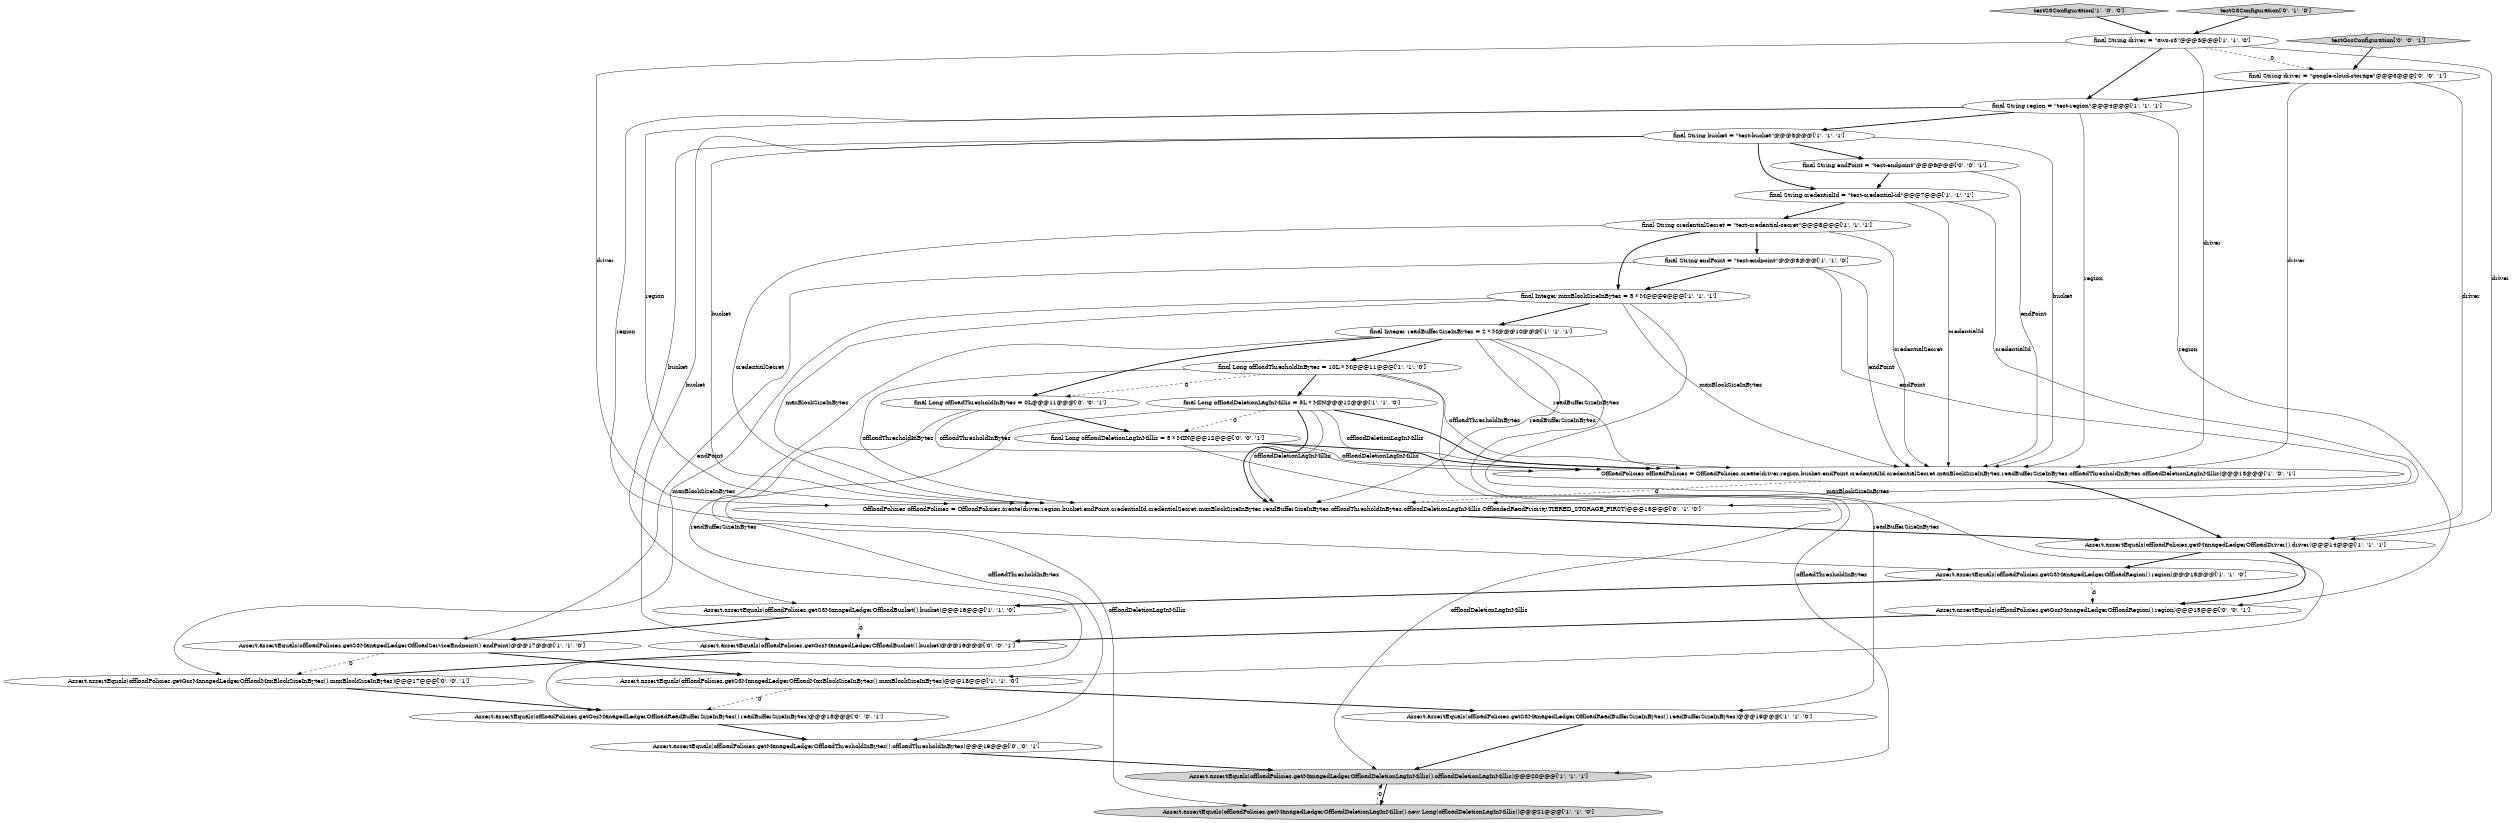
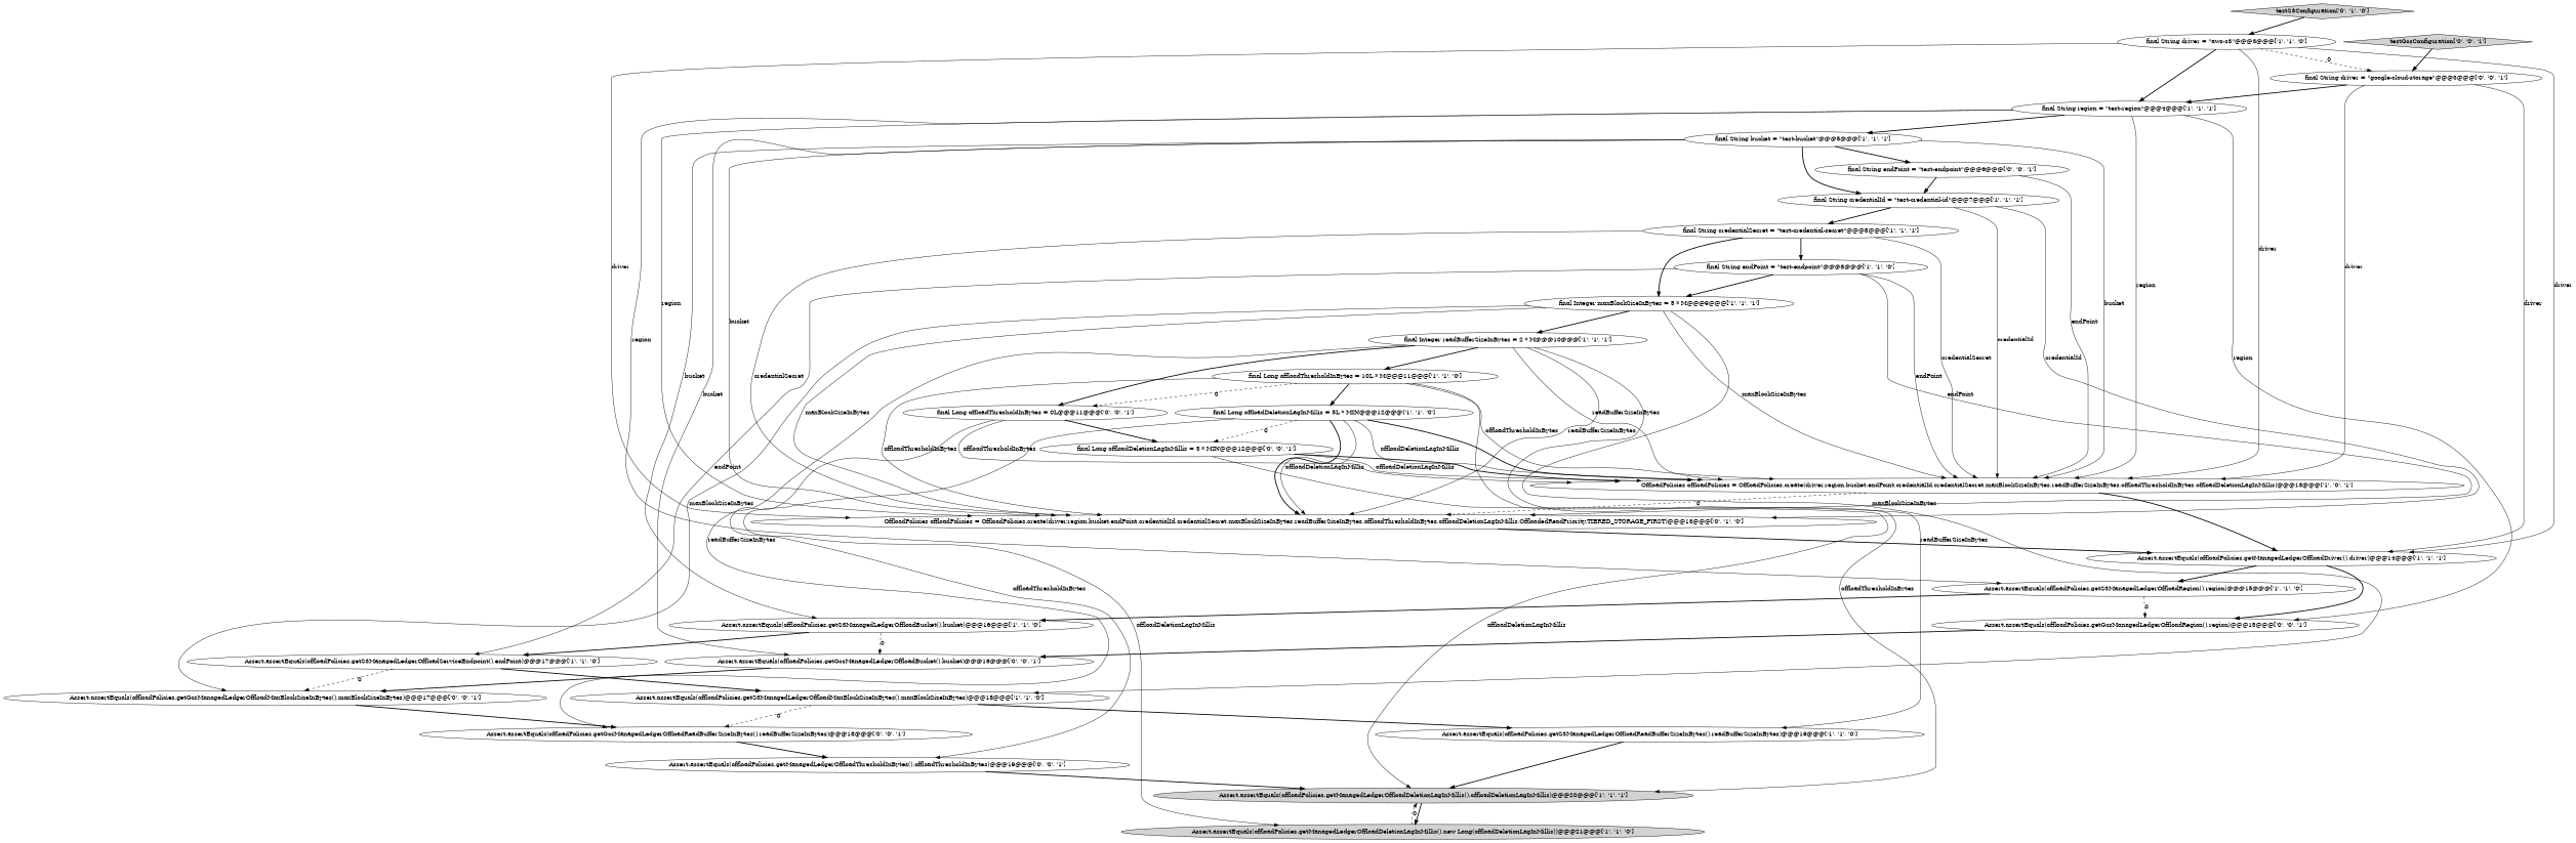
  digraph {
    node [fillcolor=white shape=ellipse style=filled]
    edge [style=solid]
    n1 [fillcolor=lightgray label="Assert.assertEquals(offloadPolicies.getManagedLedgerOffloadDeletionLagInMillis(),offloadDeletionLagInMillis)@@@20@@@['1', '1', '1']"]
    n2 [fillcolor=lightgray label="Assert.assertEquals(offloadPolicies.getManagedLedgerOffloadDeletionLagInMillis(),new Long(offloadDeletionLagInMillis))@@@21@@@['1', '1', '0']"]
    n3 [label="final String endPoint = \"test-endpoint\"@@@6@@@['0', '0', '1']"]
    n4 [label="final String credentialId = \"test-credential-id\"@@@7@@@['1', '1', '1']"]
    n5 [label="OffloadPolicies offloadPolicies = OffloadPolicies.create(driver,region,bucket,endPoint,credentialId,credentialSecret,maxBlockSizeInBytes,readBufferSizeInBytes,offloadThresholdInBytes,offloadDeletionLagInMillis)@@@13@@@['1', '0', '1']"]
-   n6 [fillcolor=lightgray label="testS3Configuration['1', '0', '0']" shape=diamond]
    n7 [label="final String driver = \"aws-s3\"@@@3@@@['1', '1', '0']"]
    n8 [fillcolor=lightgray label="testS3Configuration['0', '1', '0']" shape=diamond]
    n9 [label="final String credentialSecret = \"test-credential-secret\"@@@8@@@['1', '1', '1']"]
    n10 [label="final Integer maxBlockSizeInBytes = 5 * M@@@9@@@['1', '1', '1']"]
    n11 [label="OffloadPolicies offloadPolicies = OffloadPolicies.create(driver,region,bucket,endPoint,credentialId,credentialSecret,maxBlockSizeInBytes,readBufferSizeInBytes,offloadThresholdInBytes,offloadDeletionLagInMillis,OffloadedReadPriority.TIERED_STORAGE_FIRST)@@@13@@@['0', '1', '0']"]
    n12 [label="final String endPoint = \"test-endpoint\"@@@8@@@['1', '1', '0']"]
    n13 [label="Assert.assertEquals(offloadPolicies.getS3ManagedLedgerOffloadReadBufferSizeInBytes(),readBufferSizeInBytes)@@@19@@@['1', '1', '0']"]
    n14 [label="Assert.assertEquals(offloadPolicies.getS3ManagedLedgerOffloadBucket(),bucket)@@@16@@@['1', '1', '0']"]
    n15 [label="Assert.assertEquals(offloadPolicies.getS3ManagedLedgerOffloadServiceEndpoint(),endPoint)@@@17@@@['1', '1', '0']"]
    n16 [label="Assert.assertEquals(offloadPolicies.getGcsManagedLedgerOffloadBucket(),bucket)@@@16@@@['0', '0', '1']"]
    n17 [fillcolor=lightgray label="testGcsConfiguration['0', '0', '1']" shape=diamond]
    n18 [label="final String driver = \"google-cloud-storage\"@@@3@@@['0', '0', '1']"]
    n19 [label="final Long offloadDeletionLagInMillis = 5 * MIN@@@12@@@['0', '0', '1']"]
    n20 [label="Assert.assertEquals(offloadPolicies.getManagedLedgerOffloadDriver(),driver)@@@14@@@['1', '1', '1']"]
    n21 [label="Assert.assertEquals(offloadPolicies.getS3ManagedLedgerOffloadRegion(),region)@@@15@@@['1', '1', '0']"]
    n22 [label="Assert.assertEquals(offloadPolicies.getGcsManagedLedgerOffloadRegion(),region)@@@15@@@['0', '0', '1']"]
    n23 [label="Assert.assertEquals(offloadPolicies.getGcsManagedLedgerOffloadMaxBlockSizeInBytes(),maxBlockSizeInBytes)@@@17@@@['0', '0', '1']"]
    n24 [label="Assert.assertEquals(offloadPolicies.getS3ManagedLedgerOffloadMaxBlockSizeInBytes(),maxBlockSizeInBytes)@@@18@@@['1', '1', '0']"]
    n25 [label="final Integer readBufferSizeInBytes = 2 * M@@@10@@@['1', '1', '1']"]
    n26 [label="Assert.assertEquals(offloadPolicies.getGcsManagedLedgerOffloadReadBufferSizeInBytes(),readBufferSizeInBytes)@@@18@@@['0', '0', '1']"]
    n27 [label="final Long offloadDeletionLagInMillis = 5L * MIN@@@12@@@['1', '1', '0']"]
    n28 [label="Assert.assertEquals(offloadPolicies.getManagedLedgerOffloadThresholdInBytes(),offloadThresholdInBytes)@@@19@@@['0', '0', '1']"]
    n29 [label="final String region = \"test-region\"@@@4@@@['1', '1', '1']"]
    n30 [label="final Long offloadThresholdInBytes = 10L * M@@@11@@@['1', '1', '0']"]
    n31 [label="final Long offloadThresholdInBytes = 0L@@@11@@@['0', '0', '1']"]
    n32 [label="final String bucket = \"test-bucket\"@@@5@@@['1', '1', '1']"]
    n1 -> n2 [style=bold]
    n2 -> n1 [label=0 style=dashed]
    n3 -> n4 [style=bold]
    n3 -> n5 [label=endPoint]
    n4 -> n5 [label=credentialId]
    n4 -> n9 [style=bold]
    n4 -> n11 [label=credentialId]
    n5 -> n11 [label=0 style=dashed]
    n5 -> n20 [style=bold]
-   n6 -> n7 [style=bold]
    n7 -> n5 [label=driver]
    n7 -> n11 [label=driver]
    n7 -> n18 [label=0 style=dashed]
    n7 -> n20 [label=driver]
    n7 -> n29 [style=bold]
    n8 -> n7 [style=bold]
    n9 -> n5 [label=credentialSecret]
    n9 -> n10 [style=bold]
    n9 -> n11 [label=credentialSecret]
    n9 -> n12 [style=bold]
    n10 -> n5 [label=maxBlockSizeInBytes]
    n10 -> n11 [label=maxBlockSizeInBytes]
    n10 -> n23 [label=maxBlockSizeInBytes]
    n10 -> n24 [label=maxBlockSizeInBytes]
    n10 -> n25 [style=bold]
    n11 -> n20 [style=bold]
    n12 -> n5 [label=endPoint]
    n12 -> n10 [style=bold]
    n12 -> n11 [label=endPoint]
    n12 -> n15 [label=endPoint]
    n13 -> n1 [style=bold]
    n14 -> n15 [style=bold]
    n14 -> n16 [label=0 style=dashed]
    n15 -> n23 [label=0 style=dashed]
    n15 -> n24 [style=bold]
    n16 -> n23 [style=bold]
    n17 -> n18 [style=bold]
    n18 -> n5 [label=driver]
    n18 -> n20 [label=driver]
    n18 -> n29 [style=bold]
    n19 -> n1 [label=offloadDeletionLagInMillis]
    n19 -> n5 [label=offloadDeletionLagInMillis]
    n19 -> n5 [style=bold]
    n20 -> n21 [style=bold]
    n20 -> n22 [style=bold]
    n21 -> n14 [style=bold]
    n21 -> n22 [label=0 style=dashed]
    n22 -> n16 [style=bold]
    n23 -> n26 [style=bold]
    n24 -> n13 [style=bold]
    n24 -> n26 [label=0 style=dashed]
    n25 -> n5 [label=readBufferSizeInBytes]
    n25 -> n11 [label=readBufferSizeInBytes]
    n25 -> n13 [label=readBufferSizeInBytes]
    n25 -> n26 [label=readBufferSizeInBytes]
    n25 -> n30 [style=bold]
    n25 -> n31 [style=bold]
    n26 -> n28 [style=bold]
    n27 -> n2 [label=offloadDeletionLagInMillis]
    n27 -> n5 [style=bold]
    n27 -> n5 [label=offloadDeletionLagInMillis]
    n27 -> n11 [label=offloadDeletionLagInMillis]
    n27 -> n11 [style=bold]
    n27 -> n19 [label=0 style=dashed]
    n28 -> n1 [style=bold]
    n29 -> n5 [label=region]
    n29 -> n11 [label=region]
    n29 -> n21 [label=region]
    n29 -> n22 [label=region]
    n29 -> n32 [style=bold]
    n30 -> n1 [label=offloadThresholdInBytes]
    n30 -> n5 [label=offloadThresholdInBytes]
    n30 -> n11 [label=offloadThresholdInBytes]
    n30 -> n27 [style=bold]
    n30 -> n31 [label=0 style=dashed]
    n31 -> n5 [label=offloadThresholdInBytes]
    n31 -> n19 [style=bold]
    n31 -> n28 [label=offloadThresholdInBytes]
    n32 -> n3 [style=bold]
    n32 -> n4 [style=bold]
    n32 -> n5 [label=bucket]
    n32 -> n11 [label=bucket]
    n32 -> n14 [label=bucket]
    n32 -> n16 [label=bucket]
  }
